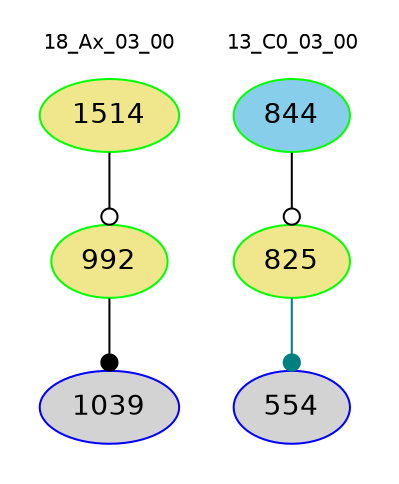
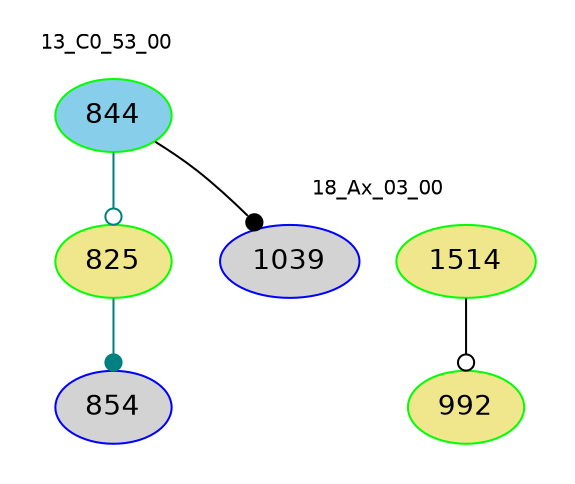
  digraph {
    fontname="DejaVu Sans"
    node [color=green fillcolor=khaki fontname="DejaVu Sans" style=filled]
    edge [arrowhead=odot color=black fontname="DejaVu Sans"]
    n1 [label=1514]
    n2 [label=992]
    n3 [color=blue fillcolor=lightgrey label=1039]
    n4 [fillcolor=skyblue label=844]
    n5 [label=825]
-   n6 [color=blue fillcolor=lightgrey label=554]
+   n6 [color=blue fillcolor=lightgrey label=854]
    subgraph cluster_1 {
      color=white
      fontsize=10
      label="18_Ax_03_00"
      n1
      n2
      n3
    }
    subgraph cluster_2 {
      color=white
      fontsize=10
-     label="13_C0_03_00"
+     label="13_C0_53_00"
      n4
      n5
      n6
    }
    n1 -> n2
-   n2 -> n3 [arrowhead=dot]
-   n4 -> n5
+   n4 -> n3 [arrowhead=dot]
+   n4 -> n5 [color=teal]
    n5 -> n6 [arrowhead=dot color=teal]
  }
